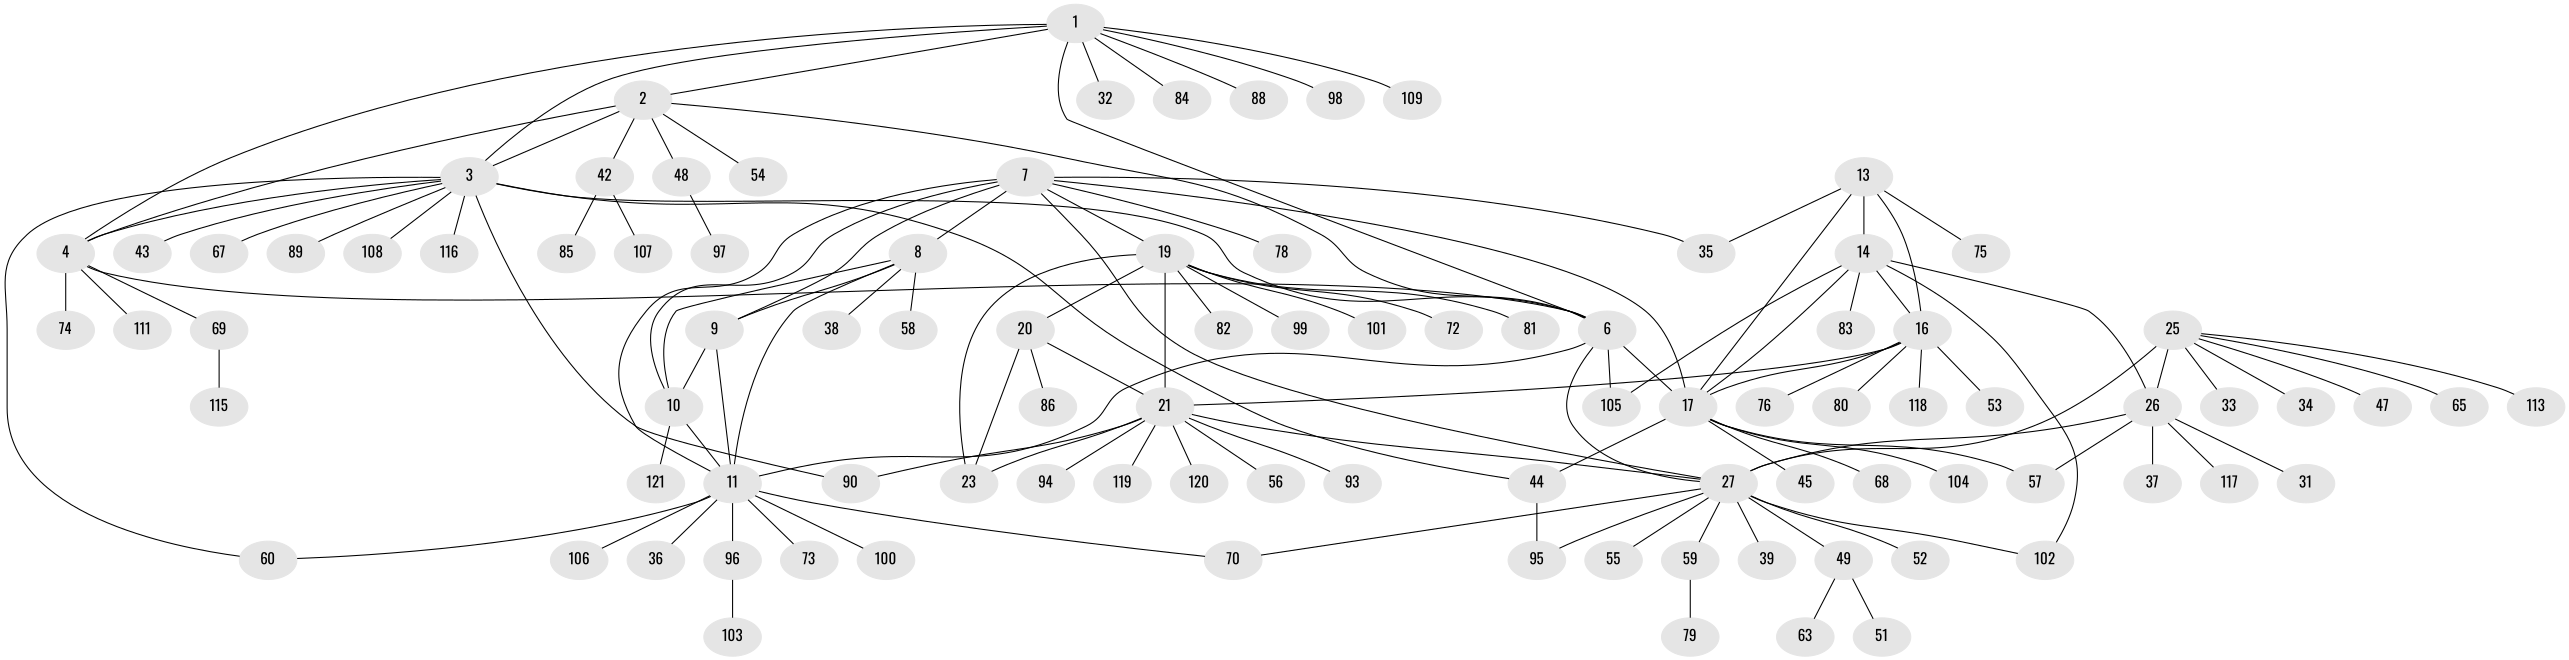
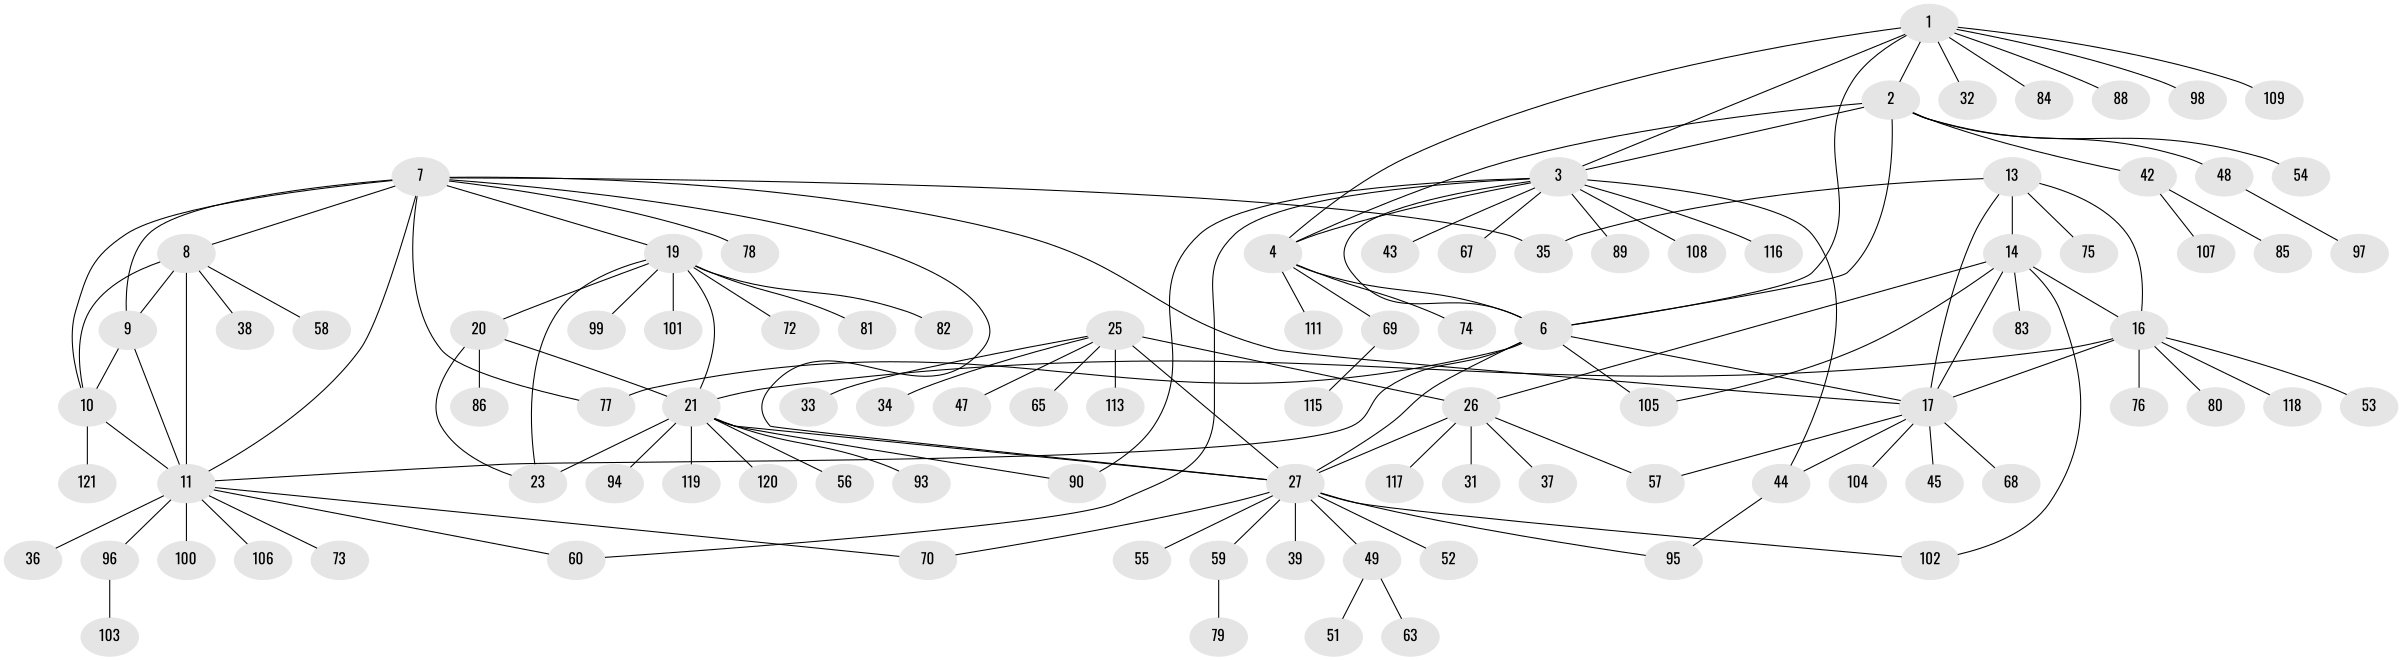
  graph {
    fontname=Oswald
    node [color=gray90 fontname=Oswald style=filled]
    edge [fontname=Oswald]
    1 [super="+62"]
    2 [super="+66"]
    3 [super="+5"]
    4 [super="+46"]
    6
    32
    84
    88
    98
    109
    42
    48
    54
    43
    44
    60
    67
    89
    108
    116
    90
    69
    74
    111
    11 [super="+12"]
    17 [super="+114"]
    27 [super="+30"]
+   77
    105
    85 [super="+92"]
    107
    97
    21 [super="+24"]
    23 [super="+87"]
    56
    93
    94
    119
    120
    95
    115
    36
    70
    73
    96
    100
    106
    45
    57
    68
    104
    102
    39
    49
    52
    55
    59
    7 [super="+61"]
    8
    9 [super="+50"]
    10 [super="+40"]
    19 [super="+22"]
    35 [super="+41"]
    78
    38 [super="+91"]
    58
    121
    20 [super="+71"]
    72
    81
    82
    99
    101
    103
    13 [super="+64"]
    14 [super="+15"]
    16 [super="+18"]
    75
    26 [super="+28"]
    83
    53
    76 [super="+110"]
    80
    118
    31 [super="+112"]
    37
    117
    86
    25 [super="+29"]
    33
    34
    47
    65
    113
    51
    63
    79
    1 -- 2
    1 -- 3 [weight=2]
    1 -- 4
    1 -- 6
    1 -- 32
    1 -- 84
    1 -- 88
    1 -- 98
    1 -- 109
    2 -- 3 [weight=2]
    2 -- 4
    2 -- 6
    2 -- 42
    2 -- 48
    2 -- 54
    3 -- 4 [weight=2]
    3 -- 6 [weight=2]
    3 -- 43
    3 -- 44
    3 -- 60
    3 -- 67
    3 -- 89
    3 -- 108
    3 -- 116
    3 -- 90
    4 -- 6
    4 -- 69
    4 -- 74
    4 -- 111
    6 -- 11
    6 -- 17
    6 -- 27
+   6 -- 77
    6 -- 105
    42 -- 85
    42 -- 107
    48 -- 97
    44 -- 95
    69 -- 115
    11 -- 60
    11 -- 36
    11 -- 70
    11 -- 73
    11 -- 96
    11 -- 100
    11 -- 106
    17 -- 44
    17 -- 45
    17 -- 57
    17 -- 68
    17 -- 104
    27 -- 95
    27 -- 70
    27 -- 102
    27 -- 39
    27 -- 49
    27 -- 52
    27 -- 55
    27 -- 59
    21 -- 90
    21 -- 27
    21 -- 23 [weight=2]
    21 -- 56
    21 -- 93
    21 -- 94
    21 -- 119
    21 -- 120
    96 -- 103
    49 -- 51
    49 -- 63
    59 -- 79
    7 -- 11 [weight=2]
    7 -- 17
    7 -- 27
+   7 -- 77
    7 -- 8
    7 -- 9
    7 -- 10
    7 -- 19
    7 -- 35
    7 -- 78
    8 -- 11 [weight=2]
    8 -- 9
    8 -- 10
    8 -- 38
    8 -- 58
    9 -- 11 [weight=2]
    9 -- 10
    10 -- 11 [weight=2]
    10 -- 121
    19 -- 21 [weight=4]
    19 -- 23 [weight=2]
    19 -- 20 [weight=2]
    19 -- 72
    19 -- 81
    19 -- 82
    19 -- 99
    19 -- 101
    20 -- 21 [weight=2]
    20 -- 23
    20 -- 86
    13 -- 17
    13 -- 35
    13 -- 14 [weight=2]
    13 -- 16 [weight=2]
    13 -- 75
    14 -- 17 [weight=2]
    14 -- 105
    14 -- 102
    14 -- 16 [weight=4]
    14 -- 26
    14 -- 83
    16 -- 17 [weight=2]
    16 -- 21
    16 -- 53
    16 -- 76
    16 -- 80
    16 -- 118
    26 -- 27 [weight=4]
    26 -- 57
    26 -- 31
    26 -- 37
    26 -- 117
    25 -- 27 [weight=4]
    25 -- 26 [weight=4]
    25 -- 33
    25 -- 34
    25 -- 47
    25 -- 65
    25 -- 113
  }
